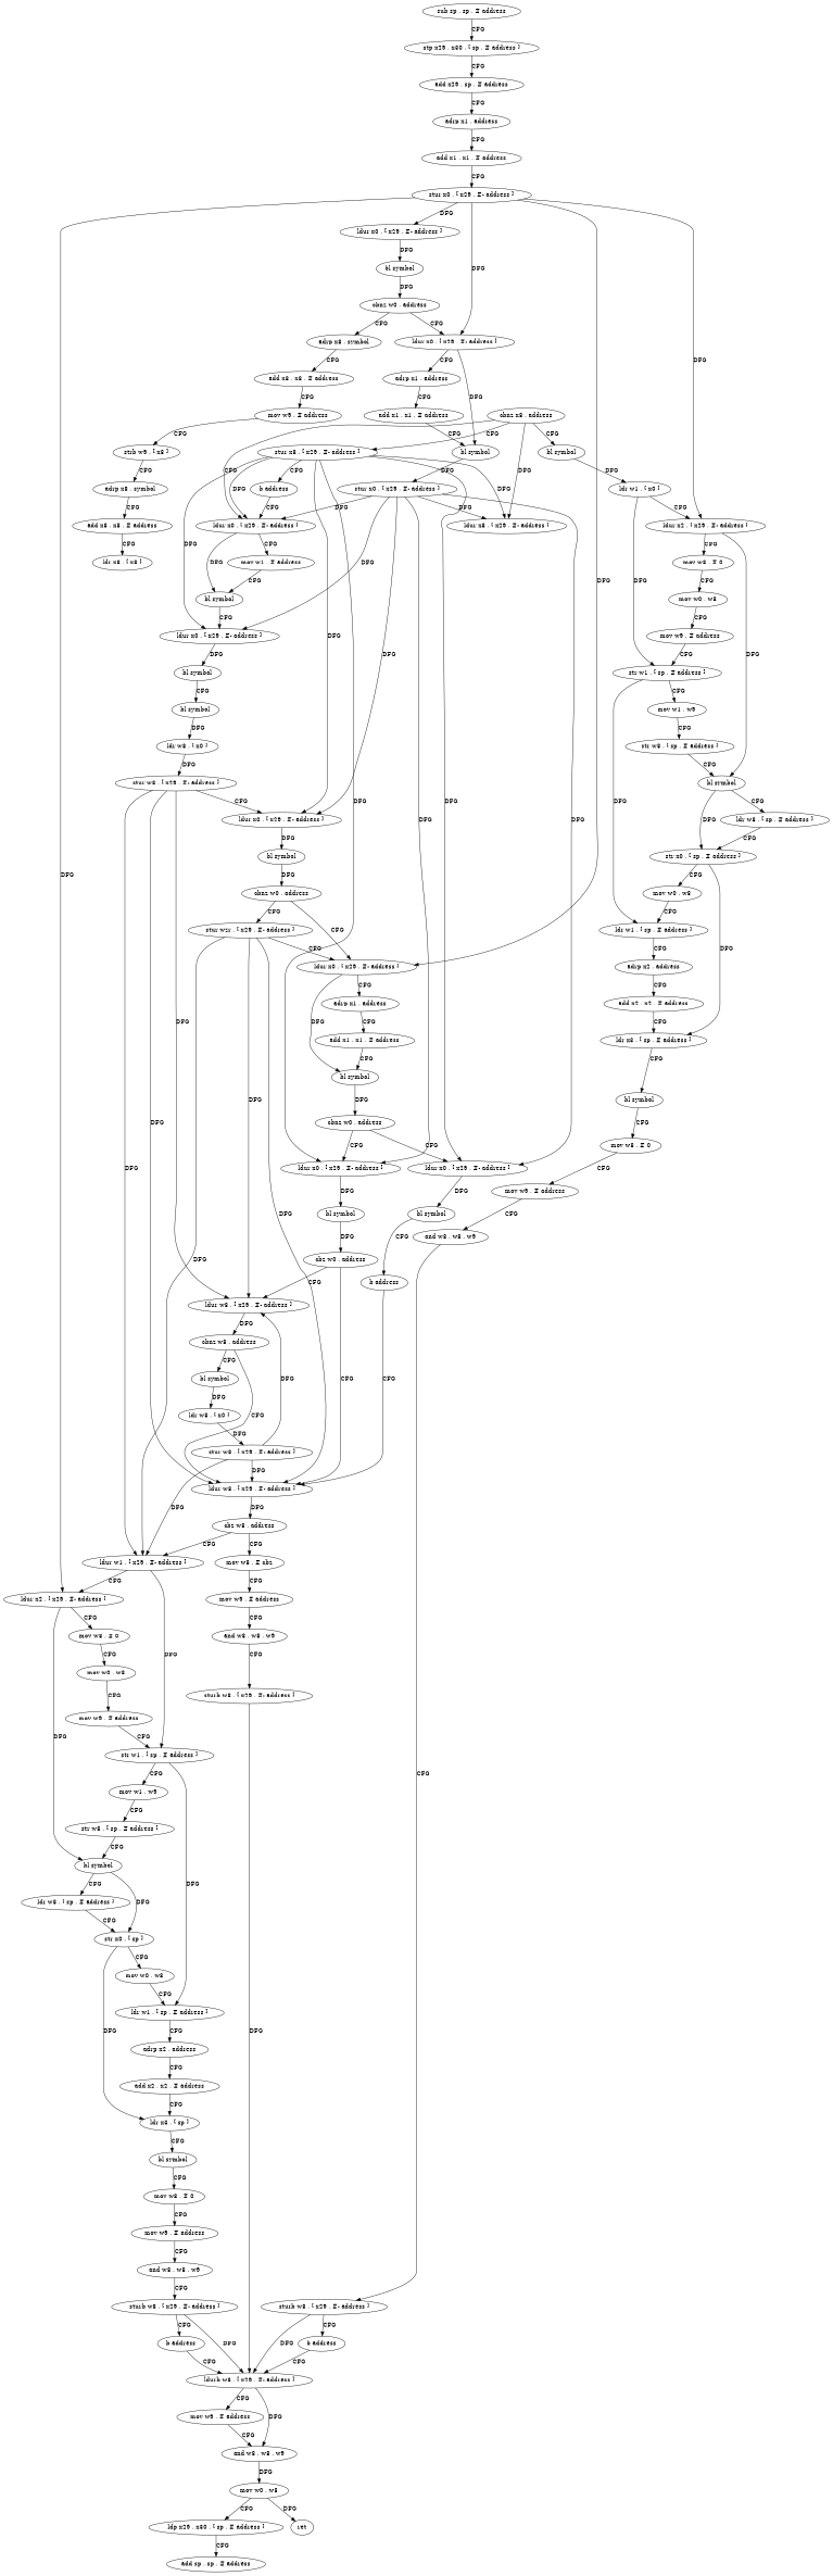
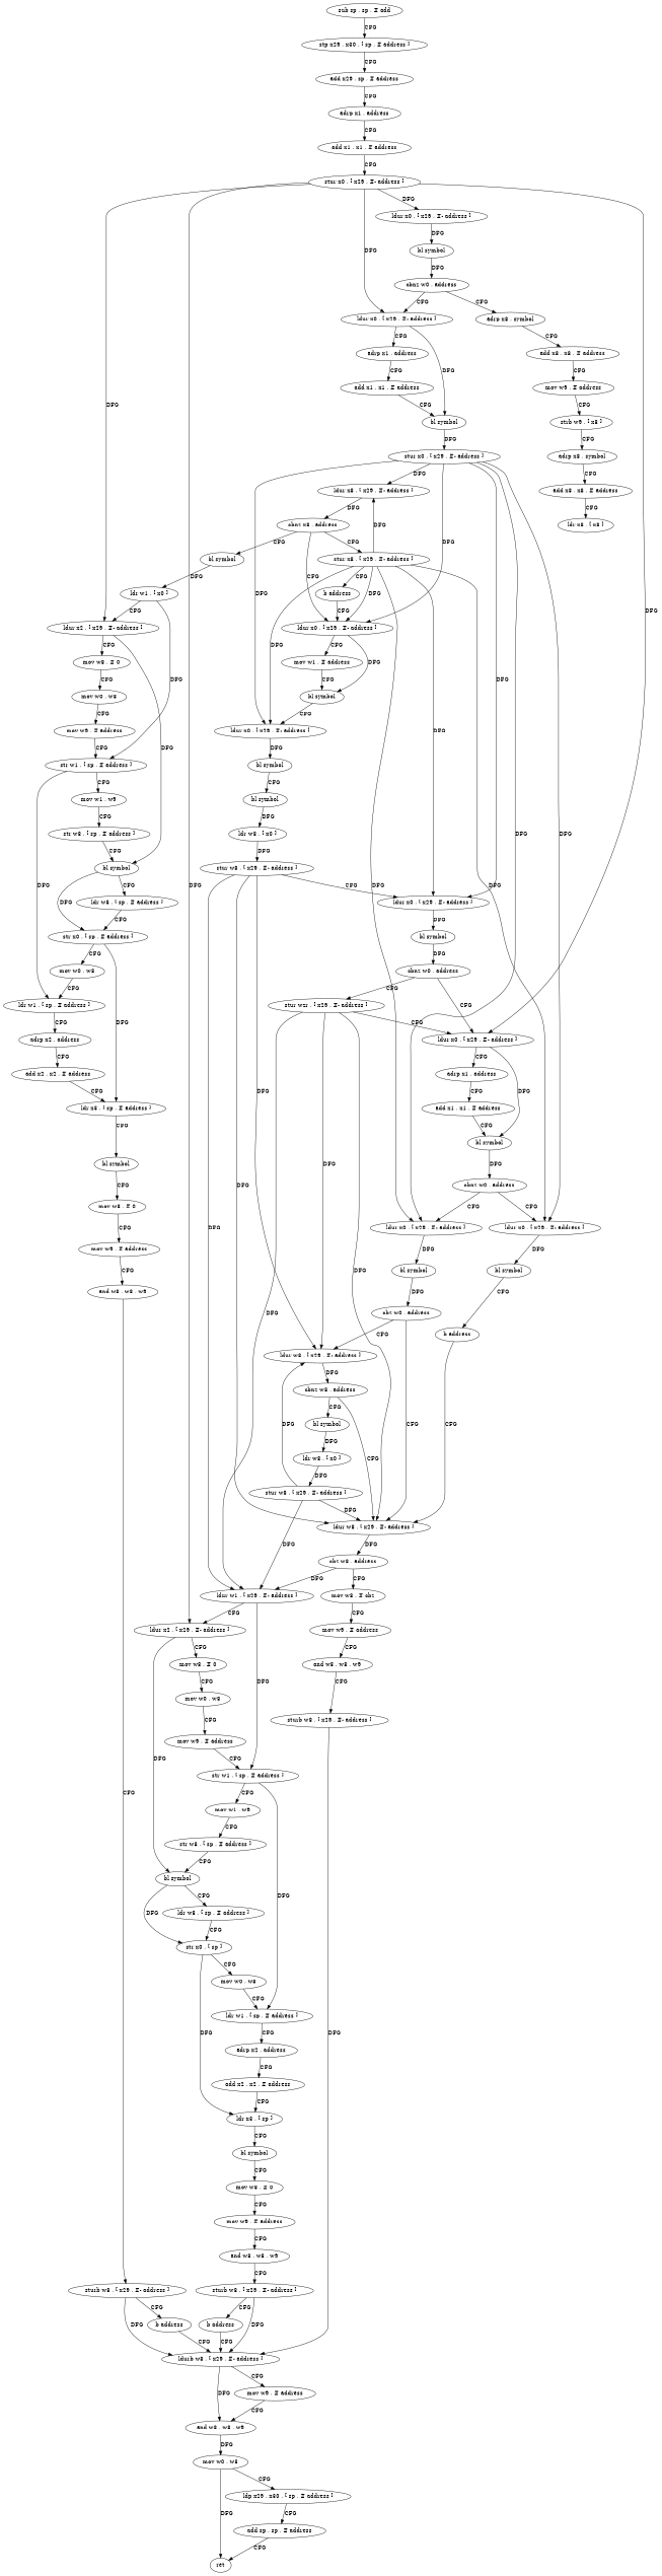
  digraph {
-   n1 [label="sub sp , sp , # address"]
+   n1 [label="sub sp , sp , # add"]
    n2 [label="stp x29 , x30 , [ sp , # address ]"]
    n3 [label="add x29 , sp , # address"]
    n4 [label="adrp x1 , address"]
    n5 [label="add x1 , x1 , # address"]
    n6 [label="stur x0 , [ x29 , #- address ]"]
    n7 [label="ldur x0 , [ x29 , #- address ]"]
    n8 [label="ldur x0 , [ x29 , #- address ]"]
    n9 [label="ldur x0 , [ x29 , #- address ]"]
    n10 [label="ldur x2 , [ x29 , #- address ]"]
    n11 [label="ldur x2 , [ x29 , #- address ]"]
    n12 [label="bl symbol"]
    n13 [label="adrp x1 , address"]
    n14 [label="bl symbol"]
    n15 [label="adrp x1 , address"]
    n16 [label="bl symbol"]
    n17 [label="mov w8 , # 0"]
    n18 [label="bl symbol"]
    n19 [label="mov w8 , # 0"]
    n20 [label="bl symbol"]
    n21 [label="cbnz w0 , address"]
    n22 [label="adrp x8 , symbol"]
    n23 [label="add x8 , x8 , # address"]
    n24 [label="add x1 , x1 , # address"]
    n25 [label="stur x0 , [ x29 , #- address ]"]
    n26 [label="mov w9 , # address"]
    n27 [label="ldur x8 , [ x29 , #- address ]"]
    n28 [label="ldur x0 , [ x29 , #- address ]"]
    n29 [label="ldur x0 , [ x29 , #- address ]"]
    n30 [label="ldur x0 , [ x29 , #- address ]"]
    n31 [label="ldur x0 , [ x29 , #- address ]"]
    n32 [label="ldur x0 , [ x29 , #- address ]"]
    n33 [label="cbnz x8 , address"]
    n34 [label="mov w1 , # address"]
    n35 [label="bl symbol"]
    n36 [label="bl symbol"]
    n37 [label="bl symbol"]
    n38 [label="bl symbol"]
    n39 [label="bl symbol"]
    n40 [label="bl symbol"]
    n41 [label="stur x8 , [ x29 , #- address ]"]
    n42 [label="ldr w1 , [ x0 ]"]
    n43 [label="str w1 , [ sp , # address ]"]
    n44 [label="strb w9 , [ x8 ]"]
    n45 [label="adrp x8 , symbol"]
    n46 [label="add x8 , x8 , # address"]
    n47 [label="ldr x8 , [ x8 ]"]
    n48 [label="b address"]
    n49 [label="bl symbol"]
    n50 [label="ldr w8 , [ x0 ]"]
    n51 [label="stur w8 , [ x29 , #- address ]"]
    n52 [label="ldur w8 , [ x29 , #- address ]"]
    n53 [label="ldur w8 , [ x29 , #- address ]"]
    n54 [label="ldur w1 , [ x29 , #- address ]"]
    n55 [label="cbz w8 , address"]
    n56 [label="cbnz w8 , address"]
    n57 [label="str w1 , [ sp , # address ]"]
    n58 [label="cbnz w0 , address"]
    n59 [label="stur wzr , [ x29 , #- address ]"]
    n60 [label="add x1 , x1 , # address"]
    n61 [label="cbnz w0 , address"]
    n62 [label="mov w1 , w9"]
    n63 [label="ldr w1 , [ sp , # address ]"]
    n64 [label="mov w0 , w8"]
    n65 [label="ldr w8 , [ sp , # address ]"]
    n66 [label="str x0 , [ sp , # address ]"]
    n67 [label="mov w9 , # address"]
    n68 [label="str w8 , [ sp , # address ]"]
    n69 [label="adrp x2 , address"]
    n70 [label="mov w0 , w8"]
    n71 [label="ldr x3 , [ sp , # address ]"]
    n72 [label="bl symbol"]
    n73 [label="add x2 , x2 , # address"]
    n74 [label="mov w8 , # 0"]
    n75 [label="mov w9 , # address"]
    n76 [label="and w8 , w8 , w9"]
    n77 [label="sturb w8 , [ x29 , #- address ]"]
    n78 [label="b address"]
    n79 [label="ldurb w8 , [ x29 , #- address ]"]
    n80 [label="mov w9 , # address"]
    n81 [label="and w8 , w8 , w9"]
    n82 [label="mov w0 , w8"]
    n83 [label="cbz w0 , address"]
    n84 [label="b address"]
    n85 [label="ldp x29 , x30 , [ sp , # address ]"]
    n86 [label=ret]
    n87 [label="add sp , sp , # address"]
    n88 [label="mov w8 , # cbz"]
    n89 [label="bl symbol"]
    n90 [label="mov w9 , # address"]
    n91 [label="and w8 , w8 , w9"]
    n92 [label="mov w1 , w9"]
    n93 [label="ldr w1 , [ sp , # address ]"]
    n94 [label="ldr w8 , [ x0 ]"]
    n95 [label="stur w8 , [ x29 , #- address ]"]
    n96 [label="sturb w8 , [ x29 , #- address ]"]
    n97 [label="mov w0 , w8"]
    n98 [label="ldr w8 , [ sp , # address ]"]
    n99 [label="str x0 , [ sp ]"]
    n100 [label="mov w9 , # address"]
    n101 [label="str w8 , [ sp , # address ]"]
    n102 [label="adrp x2 , address"]
    n103 [label="mov w0 , w8"]
    n104 [label="ldr x3 , [ sp ]"]
    n105 [label="bl symbol"]
    n106 [label="add x2 , x2 , # address"]
    n107 [label="mov w8 , # 0"]
    n108 [label="mov w9 , # address"]
    n109 [label="and w8 , w8 , w9"]
    n110 [label="sturb w8 , [ x29 , #- address ]"]
    n111 [label="b address"]
    n1 -> n2 [label=CFG]
    n2 -> n3 [label=CFG]
    n3 -> n4 [label=CFG]
    n4 -> n5 [label=CFG]
    n5 -> n6 [label=CFG]
    n6 -> n7 [label=DFG]
    n6 -> n8 [label=DFG]
    n6 -> n9 [label=DFG]
    n6 -> n10 [label=DFG]
    n6 -> n11 [label=DFG]
    n7 -> n12 [label=DFG]
    n8 -> n13 [label=CFG]
    n8 -> n14 [label=DFG]
    n9 -> n15 [label=CFG]
    n9 -> n16 [label=DFG]
    n10 -> n17 [label=CFG]
    n10 -> n18 [label=DFG]
    n11 -> n19 [label=CFG]
    n11 -> n20 [label=DFG]
    n12 -> n21 [label=DFG]
    n13 -> n24 [label=CFG]
    n14 -> n25 [label=DFG]
    n15 -> n60 [label=CFG]
    n16 -> n61 [label=DFG]
    n17 -> n64 [label=CFG]
    n18 -> n65 [label=CFG]
    n18 -> n66 [label=DFG]
    n19 -> n97 [label=CFG]
    n20 -> n98 [label=CFG]
    n20 -> n99 [label=DFG]
    n21 -> n8 [label=CFG]
    n21 -> n22 [label=CFG]
    n22 -> n23 [label=CFG]
    n23 -> n26 [label=CFG]
    n24 -> n14 [label=CFG]
    n25 -> n27 [label=DFG]
    n25 -> n28 [label=DFG]
    n25 -> n29 [label=DFG]
    n25 -> n30 [label=DFG]
    n25 -> n31 [label=DFG]
    n25 -> n32 [label=DFG]
    n26 -> n44 [label=CFG]
-   n33 -> n27 [label=DFG]
+   n27 -> n33 [label=DFG]
    n28 -> n34 [label=CFG]
    n28 -> n35 [label=DFG]
    n29 -> n36 [label=DFG]
    n30 -> n37 [label=DFG]
    n31 -> n38 [label=DFG]
    n32 -> n39 [label=DFG]
    n33 -> n28 [label=CFG]
    n33 -> n40 [label=CFG]
    n33 -> n41 [label=CFG]
    n34 -> n35 [label=CFG]
    n35 -> n29 [label=CFG]
    n36 -> n49 [label=CFG]
    n37 -> n58 [label=DFG]
    n38 -> n83 [label=DFG]
    n39 -> n84 [label=CFG]
    n40 -> n42 [label=DFG]
    n41 -> n27 [label=DFG]
    n41 -> n28 [label=DFG]
    n41 -> n29 [label=DFG]
    n41 -> n30 [label=DFG]
    n41 -> n31 [label=DFG]
    n41 -> n32 [label=DFG]
    n41 -> n48 [label=CFG]
    n42 -> n10 [label=CFG]
    n42 -> n43 [label=DFG]
    n43 -> n62 [label=CFG]
    n43 -> n63 [label=DFG]
    n44 -> n45 [label=CFG]
    n45 -> n46 [label=CFG]
    n46 -> n47 [label=CFG]
    n48 -> n28 [label=CFG]
    n49 -> n50 [label=DFG]
    n50 -> n51 [label=DFG]
    n51 -> n30 [label=CFG]
    n51 -> n52 [label=DFG]
    n51 -> n53 [label=DFG]
    n51 -> n54 [label=DFG]
    n52 -> n55 [label=DFG]
    n53 -> n56 [label=DFG]
    n54 -> n11 [label=CFG]
    n54 -> n57 [label=DFG]
-   n55 -> n54 [label=CFG]
+   n55 -> n54 [label=DFG]
    n55 -> n88 [label=CFG]
    n56 -> n52 [label=CFG]
    n56 -> n89 [label=CFG]
    n57 -> n92 [label=CFG]
    n57 -> n93 [label=DFG]
    n58 -> n9 [label=CFG]
    n58 -> n59 [label=CFG]
    n59 -> n9 [label=CFG]
    n59 -> n52 [label=DFG]
    n59 -> n53 [label=DFG]
    n59 -> n54 [label=DFG]
    n60 -> n16 [label=CFG]
    n61 -> n31 [label=CFG]
    n61 -> n32 [label=CFG]
    n62 -> n68 [label=CFG]
    n63 -> n69 [label=CFG]
    n64 -> n67 [label=CFG]
    n65 -> n66 [label=CFG]
    n66 -> n70 [label=CFG]
    n66 -> n71 [label=DFG]
    n67 -> n43 [label=CFG]
    n68 -> n18 [label=CFG]
    n69 -> n73 [label=CFG]
    n70 -> n63 [label=CFG]
    n71 -> n72 [label=CFG]
    n72 -> n74 [label=CFG]
    n73 -> n71 [label=CFG]
    n74 -> n75 [label=CFG]
    n75 -> n76 [label=CFG]
    n76 -> n77 [label=CFG]
    n77 -> n78 [label=CFG]
    n77 -> n79 [label=DFG]
    n78 -> n79 [label=CFG]
    n79 -> n80 [label=CFG]
    n79 -> n81 [label=DFG]
    n80 -> n81 [label=CFG]
    n81 -> n82 [label=DFG]
    n82 -> n85 [label=CFG]
    n82 -> n86 [label=DFG]
    n83 -> n52 [label=CFG]
    n83 -> n53 [label=CFG]
    n84 -> n52 [label=CFG]
    n85 -> n87 [label=CFG]
+   n87 -> n86 [label=CFG]
    n88 -> n90 [label=CFG]
    n89 -> n94 [label=DFG]
    n90 -> n91 [label=CFG]
    n91 -> n96 [label=CFG]
    n92 -> n101 [label=CFG]
    n93 -> n102 [label=CFG]
    n94 -> n95 [label=DFG]
    n95 -> n52 [label=DFG]
    n95 -> n53 [label=DFG]
    n95 -> n54 [label=DFG]
    n96 -> n79 [label=DFG]
    n97 -> n100 [label=CFG]
    n98 -> n99 [label=CFG]
    n99 -> n103 [label=CFG]
    n99 -> n104 [label=DFG]
    n100 -> n57 [label=CFG]
    n101 -> n20 [label=CFG]
    n102 -> n106 [label=CFG]
    n103 -> n93 [label=CFG]
    n104 -> n105 [label=CFG]
    n105 -> n107 [label=CFG]
    n106 -> n104 [label=CFG]
    n107 -> n108 [label=CFG]
    n108 -> n109 [label=CFG]
    n109 -> n110 [label=CFG]
    n110 -> n79 [label=DFG]
    n110 -> n111 [label=CFG]
    n111 -> n79 [label=CFG]
  }
